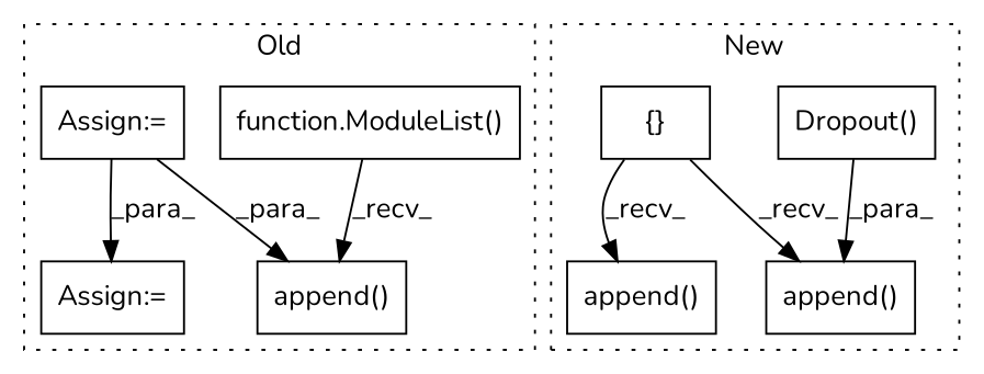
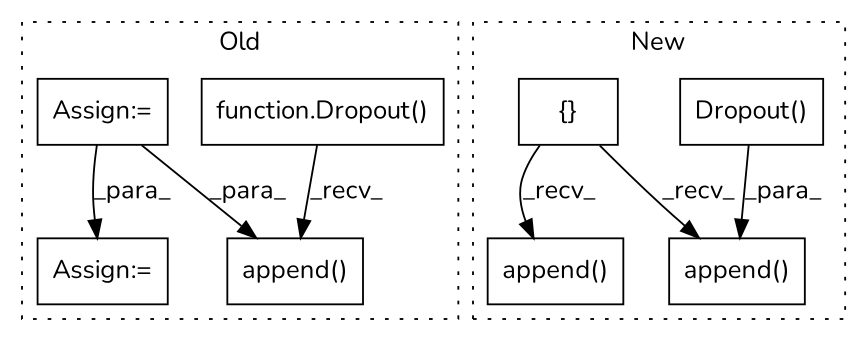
  digraph {
    fontname=Nunito
    node [a=75 l=3 shape=box fontname=Nunito]
    edge [fontname=Nunito]
-   n1 [l=12 label="function.ModuleList()" s=654]
+   n1 [l=12 label="function.Dropout()" s=654]
    n2 [l="14,1" label="append()" s="1288,1307"]
    n3 [a=68 label="Assign:=" s=760]
    n4 [a=68 label="Assign:=" s=833]
    n5 [l="12,1" label="append()" s="614,645"]
    n6 [l="11,1" label="Dropout()" s="626,644"]
    n7 [a=59 l="2,1" label="{}" s="603,603"]
    n8 [l="12,1" label="append()" s="700,901"]
    subgraph cluster_1 {
      label=Old
      style=dotted
      n1
      n2
      n3
      n4
    }
    subgraph cluster_2 {
      label=New
      style=dotted
      n5
      n6
      n7
      n8
    }
    n1 -> n2 [label=_recv_]
    n3 -> n2 [label=_para_]
    n3 -> n4 [label=_para_]
    n6 -> n5 [label=_para_]
    n7 -> n5 [label=_recv_]
    n7 -> n8 [label=_recv_]
  }
